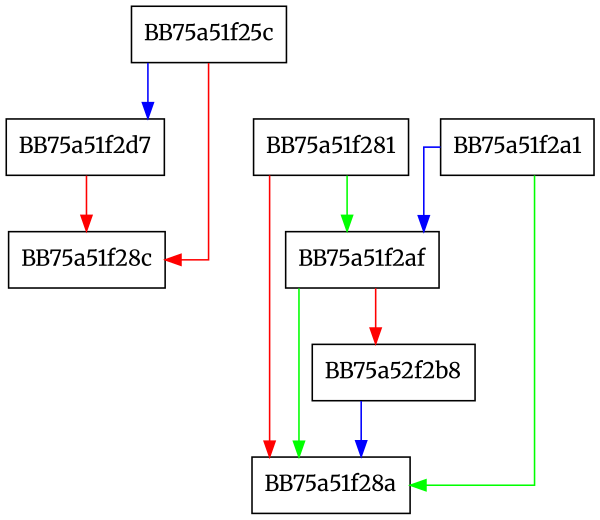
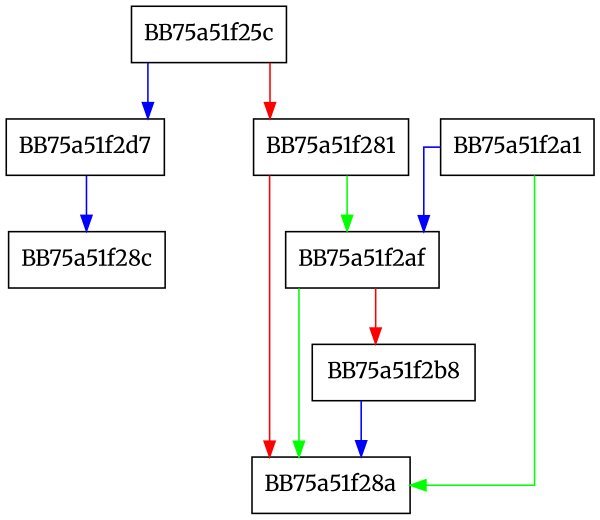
  digraph {
    fontname=Merriweather
    splines=ortho
    node [fontname=Merriweather shape=box]
    edge [color=blue fontname=Merriweather]
    BB75a51f25c
    BB75a51f2d7
    BB75a51f281
    BB75a51f28c
    BB75a51f28a
    BB75a51f2af
    BB75a51f2a1
-   BB75a51f2b8 [label=BB75a52f2b8]
+   BB75a51f2b8
    BB75a51f25c -> BB75a51f2d7
-   BB75a51f25c -> BB75a51f28c [color=red]
-   BB75a51f2d7 -> BB75a51f28c [color=red]
+   BB75a51f25c -> BB75a51f281 [color=red]
+   BB75a51f2d7 -> BB75a51f28c
    BB75a51f281 -> BB75a51f28a [color=red]
    BB75a51f281 -> BB75a51f2af [color=green]
    BB75a51f2af -> BB75a51f28a [color=green]
    BB75a51f2af -> BB75a51f2b8 [color=red]
    BB75a51f2a1 -> BB75a51f28a [color=green]
    BB75a51f2a1 -> BB75a51f2af
    BB75a51f2b8 -> BB75a51f28a
  }
